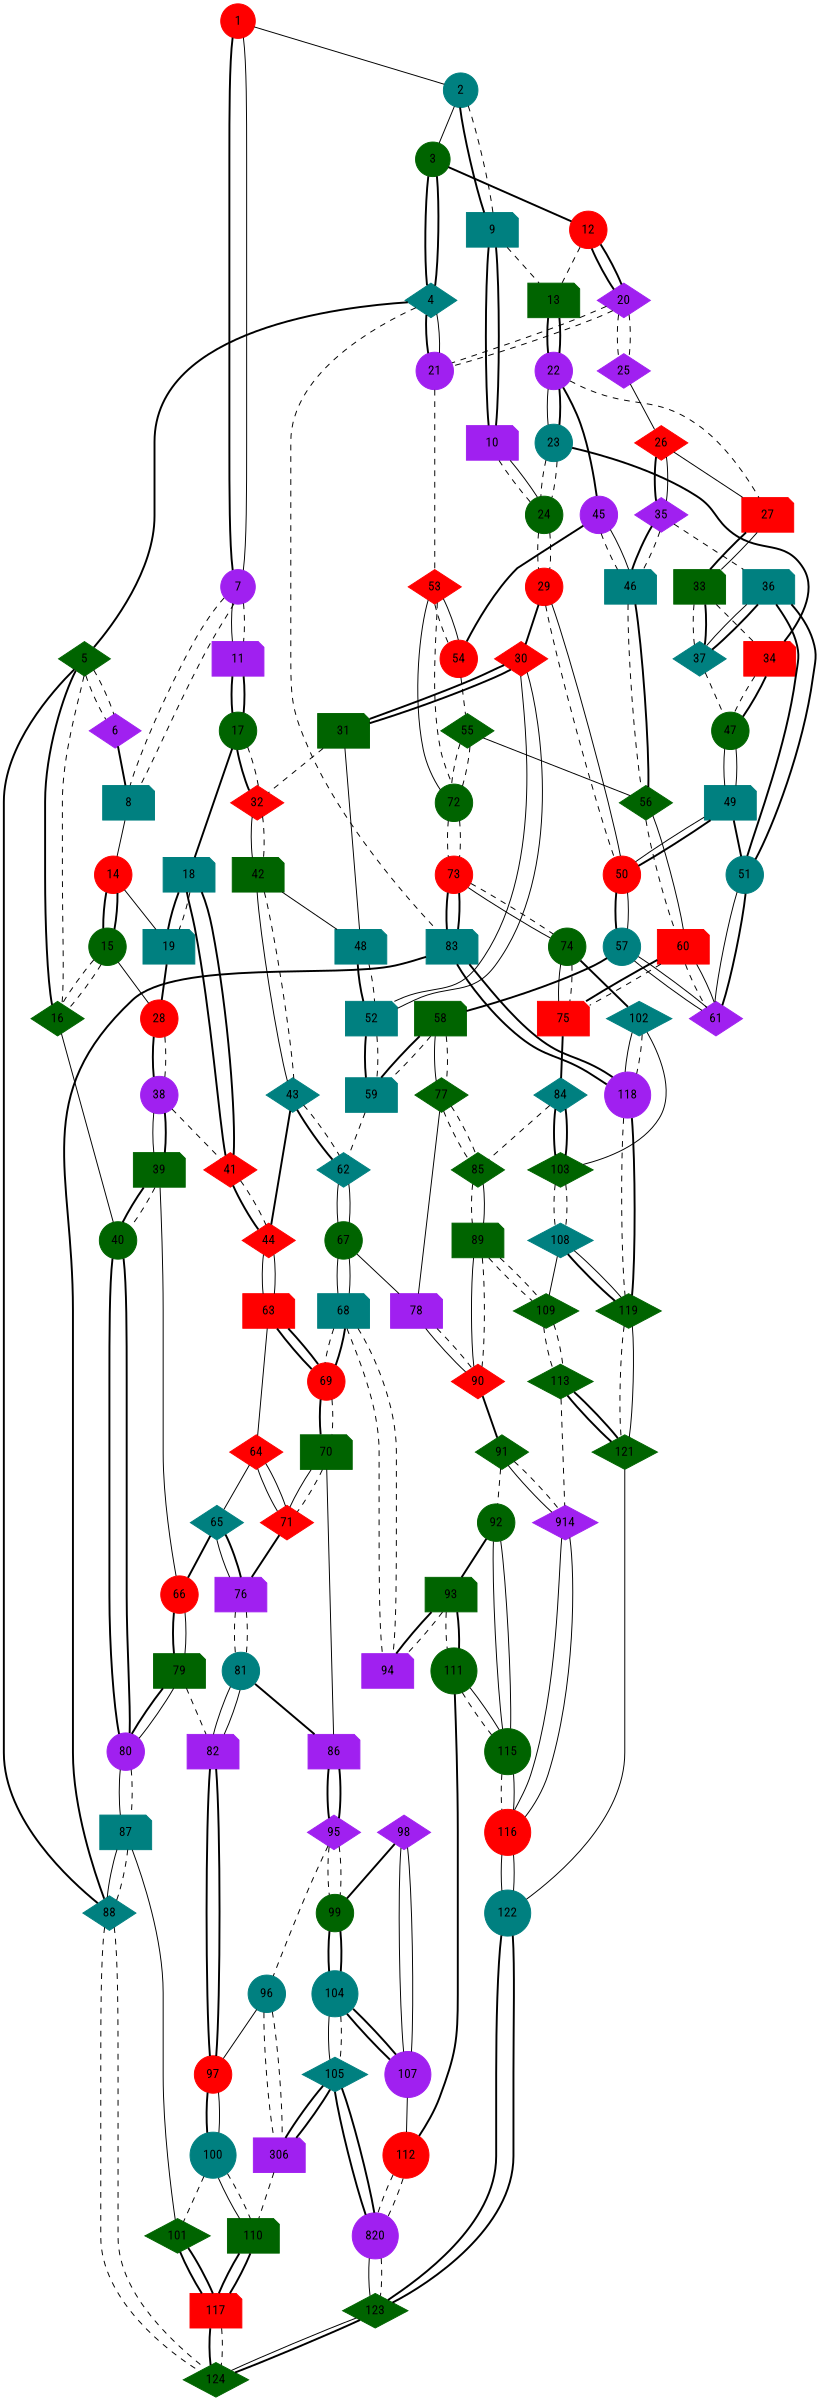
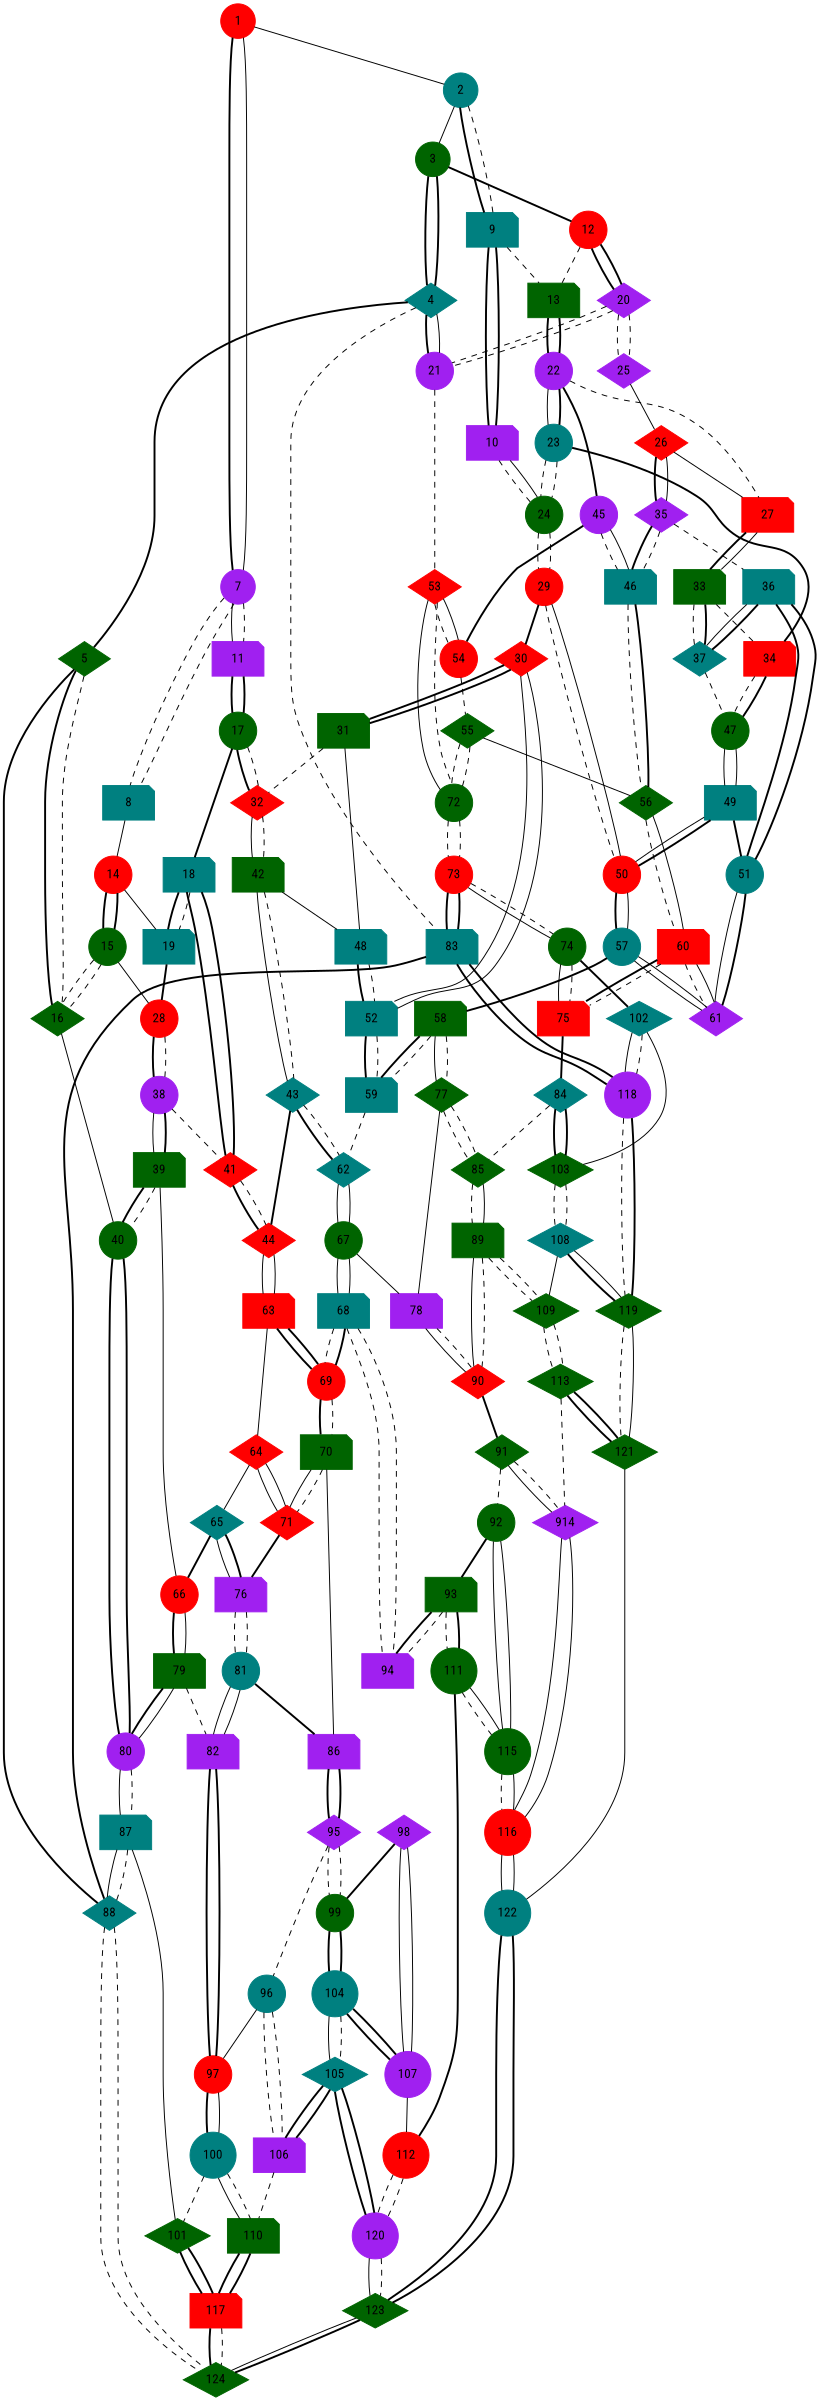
  graph {
    fontname="Roboto Condensed"
    node [color=darkgreen fontname="Roboto Condensed" shape=circle style=filled]
    edge [fontname="Roboto Condensed" style=bold]
    1 [color=red]
    2 [color=teal]
    7 [color=purple]
    3
    9 [color=teal shape=note]
    8 [color=teal shape=note]
    11 [color=purple shape=note]
    4 [color=teal shape=diamond]
    12 [color=red]
    10 [color=purple shape=note]
    13 [shape=note]
    5 [shape=diamond]
    21 [color=purple]
    83 [color=teal shape=note]
    20 [color=purple shape=diamond]
-   6 [color=purple shape=diamond]
    16 [shape=diamond]
    88 [color=teal shape=diamond]
    53 [color=red shape=diamond]
    118 [color=purple]
    40
    124 [shape=diamond]
    14 [color=red]
    17
    15
    19 [color=teal shape=note]
    24
    22 [color=purple]
    29 [color=red]
    18 [color=teal shape=note]
    32 [color=red shape=diamond]
    25 [color=purple shape=diamond]
    23 [color=teal]
    27 [color=red shape=note]
    45 [color=purple]
    28 [color=red]
    38 [color=purple]
    80 [color=purple]
    41 [color=red shape=diamond]
    42 [shape=note]
    44 [color=red shape=diamond]
    26 [color=red shape=diamond]
    54 [color=red]
    72
    34 [color=red shape=note]
    33 [shape=note]
    47
    30 [color=red shape=diamond]
    50 [color=red]
    35 [color=purple shape=diamond]
    46 [color=teal shape=note]
    36 [color=teal shape=note]
    37 [color=teal shape=diamond]
    39 [shape=note]
    31 [shape=note]
    52 [color=teal shape=note]
    57 [color=teal]
    48 [color=teal shape=note]
    59 [color=teal shape=note]
    43 [color=teal shape=diamond]
    49 [color=teal shape=note]
    51 [color=teal]
    56 [shape=diamond]
    61 [color=purple shape=diamond]
    66 [color=red]
    79 [shape=note]
    87 [color=teal shape=note]
    63 [color=red shape=note]
    62 [color=teal shape=diamond]
    67
    64 [color=red shape=diamond]
    69 [color=red]
    55 [shape=diamond]
    60 [color=red shape=note]
    58 [shape=note]
    73 [color=red]
    75 [color=red shape=note]
    77 [shape=diamond]
    78 [color=purple shape=note]
    85 [shape=diamond]
    84 [color=teal shape=diamond]
    68 [color=teal shape=note]
    65 [color=teal shape=diamond]
    71 [color=red shape=diamond]
    70 [shape=note]
    76 [color=purple shape=note]
    81 [color=teal]
    82 [color=purple shape=note]
    94 [color=purple shape=note]
    90 [color=red shape=diamond]
    86 [color=purple shape=note]
    95 [color=purple shape=diamond]
    74
    102 [color=teal shape=diamond]
    103 [shape=diamond]
    89 [shape=note]
    91 [shape=diamond]
    97 [color=red]
    101 [shape=diamond]
    100 [color=teal]
    119 [shape=diamond]
    108 [color=teal shape=diamond]
    109 [shape=diamond]
    96 [color=teal]
    99
    117 [color=red shape=note]
    113 [shape=diamond]
    92
    n109 [color=purple label=914 shape=diamond]
    93 [shape=note]
    115
    116 [color=red]
    111
    112 [color=red]
    98 [color=purple shape=diamond]
    107 [color=purple]
-   106 [color=purple shape=note label=306]
+   106 [color=purple shape=note]
    104 [color=teal]
    110 [shape=note]
    105 [color=teal shape=diamond]
-   120 [color=purple label=820]
+   120 [color=purple]
    123 [shape=diamond]
    121 [shape=diamond]
    122 [color=teal]
    1 -- 2 [style=solid]
    1 -- 7
    1 -- 7 [style=solid]
    2 -- 3 [style=solid]
    2 -- 9
    2 -- 9 [style=dashed]
    7 -- 8 [style=dashed]
    7 -- 8 [style=dashed]
    7 -- 11 [style=solid]
    7 -- 11 [style=dashed]
    3 -- 4
    3 -- 4
    3 -- 12
    9 -- 10
    9 -- 10
    9 -- 13 [style=dashed]
    8 -- 14 [style=solid]
    11 -- 17
    11 -- 17
    4 -- 5
    4 -- 21
    4 -- 21 [style=solid]
    4 -- 83 [style=dashed]
    12 -- 13 [style=dashed]
    12 -- 20
    12 -- 20
    10 -- 24 [style=dashed]
    10 -- 24 [style=solid]
    13 -- 22
    13 -- 22
-   5 -- 6 [style=dashed]
-   5 -- 6 [style=dashed]
    5 -- 16
    5 -- 16 [style=dashed]
    5 -- 88
    21 -- 53 [style=dashed]
    83 -- 88
    83 -- 118
    83 -- 118
    20 -- 21 [style=dashed]
    20 -- 21 [style=dashed]
    20 -- 25 [style=dashed]
    20 -- 25 [style=dashed]
-   6 -- 8
    16 -- 40 [style=solid]
    88 -- 124 [style=dashed]
    88 -- 124 [style=dashed]
    53 -- 54 [style=dashed]
    53 -- 54 [style=solid]
    53 -- 72 [style=solid]
    53 -- 72 [style=dashed]
    118 -- 119 [style=dashed]
    118 -- 119
    40 -- 80
    40 -- 80
    14 -- 15
    14 -- 15
    14 -- 19 [style=solid]
    17 -- 18
    17 -- 32
    17 -- 32 [style=dashed]
    15 -- 16 [style=dashed]
    15 -- 16 [style=dashed]
    15 -- 28 [style=solid]
    19 -- 28
    24 -- 29 [style=dashed]
    24 -- 29 [style=dashed]
    22 -- 23 [style=solid]
    22 -- 23
    22 -- 27 [style=dashed]
    22 -- 45
    29 -- 30
    29 -- 50 [style=dashed]
    29 -- 50 [style=solid]
    18 -- 19
    18 -- 19 [style=dashed]
    18 -- 41
    18 -- 41
    32 -- 42 [style=solid]
    32 -- 42 [style=dashed]
    25 -- 26 [style=solid]
    23 -- 24 [style=dashed]
    23 -- 24 [style=dashed]
    23 -- 34
    27 -- 33
    27 -- 33 [style=solid]
    45 -- 54
    45 -- 46 [style=dashed]
    45 -- 46 [style=solid]
    28 -- 38
    28 -- 38 [style=dashed]
    38 -- 41 [style=dashed]
    38 -- 39 [style=solid]
    38 -- 39
    80 -- 87 [style=solid]
    80 -- 87 [style=dashed]
    41 -- 44
    41 -- 44 [style=dashed]
    42 -- 48 [style=solid]
    42 -- 43 [style=solid]
    42 -- 43 [style=dashed]
    44 -- 63 [style=solid]
    44 -- 63 [style=solid]
    26 -- 27 [style=solid]
    26 -- 35
    26 -- 35 [style=solid]
    54 -- 55 [style=dashed]
    72 -- 73 [style=dashed]
    72 -- 73 [style=dashed]
    34 -- 47 [style=dashed]
    34 -- 47
    33 -- 34 [style=dashed]
    33 -- 37 [style=dashed]
    33 -- 37
    47 -- 49 [style=solid]
    47 -- 49 [style=solid]
    30 -- 31
    30 -- 31
    30 -- 52 [style=solid]
    30 -- 52 [style=solid]
    50 -- 57
    50 -- 57 [style=solid]
    35 -- 46
    35 -- 46 [style=dashed]
    35 -- 36 [style=dashed]
    46 -- 56 [style=dashed]
    46 -- 56
    36 -- 37 [style=solid]
    36 -- 37
    36 -- 51
    36 -- 51
    37 -- 47 [style=dashed]
    39 -- 40
    39 -- 40 [style=dashed]
    39 -- 66 [style=solid]
    31 -- 32 [style=dashed]
    31 -- 48 [style=solid]
    52 -- 59
    52 -- 59 [style=dashed]
    57 -- 61 [style=solid]
    57 -- 61 [style=solid]
    57 -- 58
    48 -- 52
    48 -- 52 [style=dashed]
    59 -- 62 [style=dashed]
    43 -- 44
    43 -- 62
    43 -- 62 [style=dashed]
    49 -- 50 [style=solid]
    49 -- 50
    49 -- 51
    51 -- 61 [style=solid]
    51 -- 61
    56 -- 60 [style=dashed]
    56 -- 60 [style=solid]
    66 -- 79
    66 -- 79 [style=solid]
    79 -- 80
    79 -- 80 [style=solid]
    79 -- 82 [style=dashed]
    87 -- 88 [style=solid]
    87 -- 88 [style=dashed]
    87 -- 101 [style=solid]
    63 -- 64 [style=solid]
    63 -- 69
    63 -- 69
    62 -- 67 [style=solid]
    62 -- 67 [style=solid]
    67 -- 78 [style=solid]
    67 -- 68 [style=solid]
    67 -- 68 [style=solid]
    64 -- 65 [style=solid]
    64 -- 71 [style=solid]
    64 -- 71 [style=solid]
    69 -- 70
    69 -- 70 [style=dashed]
    55 -- 72 [style=dashed]
    55 -- 72 [style=dashed]
    55 -- 56 [style=solid]
    60 -- 61 [style=dashed]
    60 -- 61 [style=solid]
    60 -- 75
    60 -- 75 [style=dashed]
    58 -- 59
    58 -- 59 [style=dashed]
    58 -- 77 [style=solid]
    58 -- 77 [style=dashed]
    73 -- 83
    73 -- 83
    73 -- 74 [style=solid]
    73 -- 74 [style=dashed]
    75 -- 84
    77 -- 78 [style=solid]
    77 -- 85 [style=dashed]
    77 -- 85 [style=dashed]
    78 -- 90 [style=solid]
    78 -- 90 [style=dashed]
    85 -- 89 [style=dashed]
    85 -- 89 [style=solid]
    84 -- 85 [style=dashed]
    84 -- 103
    84 -- 103
    68 -- 69 [style=dashed]
    68 -- 69
    68 -- 94 [style=dashed]
    68 -- 94 [style=dashed]
    65 -- 66
    65 -- 76 [style=solid]
    65 -- 76
    71 -- 76
    70 -- 71 [style=solid]
    70 -- 71 [style=dashed]
    70 -- 86 [style=solid]
    76 -- 81 [style=dashed]
    76 -- 81 [style=dashed]
    81 -- 82 [style=solid]
    81 -- 82 [style=solid]
    81 -- 86
    82 -- 97
    82 -- 97
    90 -- 91
    86 -- 95
    86 -- 95
    95 -- 96 [style=dashed]
    95 -- 99 [style=dashed]
    95 -- 99 [style=dashed]
    74 -- 75 [style=solid]
    74 -- 75 [style=dashed]
    74 -- 102
    102 -- 118 [style=solid]
    102 -- 118 [style=dashed]
    102 -- 103 [style=solid]
    103 -- 108 [style=dashed]
    103 -- 108 [style=dashed]
    89 -- 90 [style=solid]
    89 -- 90 [style=dashed]
    89 -- 109 [style=dashed]
    89 -- 109 [style=dashed]
    91 -- 92 [style=dashed]
    91 -- n109 [style=solid]
    91 -- n109 [style=dashed]
    97 -- 100
    97 -- 100 [style=solid]
    101 -- 117
    101 -- 117
    100 -- 101 [style=dashed]
    100 -- 110 [style=solid]
    100 -- 110 [style=dashed]
    119 -- 121 [style=dashed]
    119 -- 121 [style=solid]
    108 -- 119
    108 -- 119 [style=solid]
    108 -- 109 [style=solid]
    109 -- 113 [style=dashed]
    109 -- 113 [style=dashed]
    96 -- 97 [style=solid]
    96 -- 106 [style=dashed]
    96 -- 106 [style=dashed]
    99 -- 104
    99 -- 104
    117 -- 124
    117 -- 124 [style=dashed]
    113 -- n109 [style=dashed]
    113 -- 121
    113 -- 121
    92 -- 93
    92 -- 115 [style=solid]
    92 -- 115 [style=solid]
    n109 -- 116 [style=solid]
    n109 -- 116 [style=solid]
    93 -- 94
    93 -- 94 [style=dashed]
    93 -- 111 [style=dashed]
    93 -- 111
    115 -- 116 [style=dashed]
    115 -- 116 [style=solid]
    116 -- 122 [style=solid]
    116 -- 122 [style=solid]
    111 -- 115 [style=dashed]
    111 -- 115 [style=solid]
    111 -- 112
    112 -- 120 [style=dashed]
    112 -- 120 [style=dashed]
    98 -- 99
    98 -- 107 [style=solid]
    98 -- 107 [style=solid]
    107 -- 112 [style=solid]
    106 -- 110 [style=dashed]
    104 -- 107
    104 -- 107
    104 -- 105 [style=solid]
    104 -- 105 [style=dashed]
    110 -- 117
    110 -- 117
    105 -- 106
    105 -- 106
    105 -- 120
    105 -- 120
    120 -- 123 [style=solid]
    120 -- 123 [style=dashed]
    123 -- 124 [style=solid]
    123 -- 124
    121 -- 122 [style=solid]
    122 -- 123
    122 -- 123
  }
